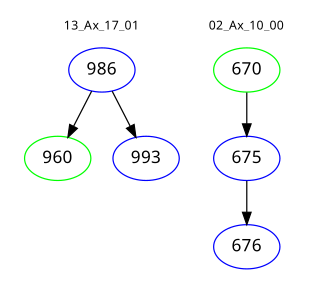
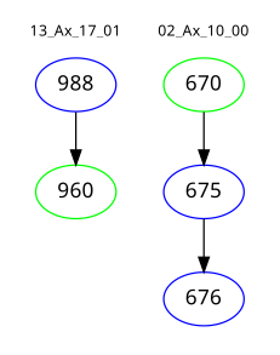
  digraph {
    fontname="Noto Sans"
    node [color=blue fontname="Noto Sans"]
    edge [color=black fontname="Noto Sans"]
-   n1 [label=986]
+   n1 [label=988]
    n2 [color=green label=960]
-   n3 [label=993]
    n4 [label=675]
    n5 [color=green label=670]
    n6 [label=676]
    subgraph cluster_1 {
      color=white
      fontsize=10
      label="13_Ax_17_01"
      n1
      n2
-     n3
    }
    subgraph cluster_2 {
      color=white
      fontsize=10
      label="02_Ax_10_00"
      n4
      n5
      n6
    }
    n1 -> n2
-   n1 -> n3
    n4 -> n6
    n5 -> n4
  }
